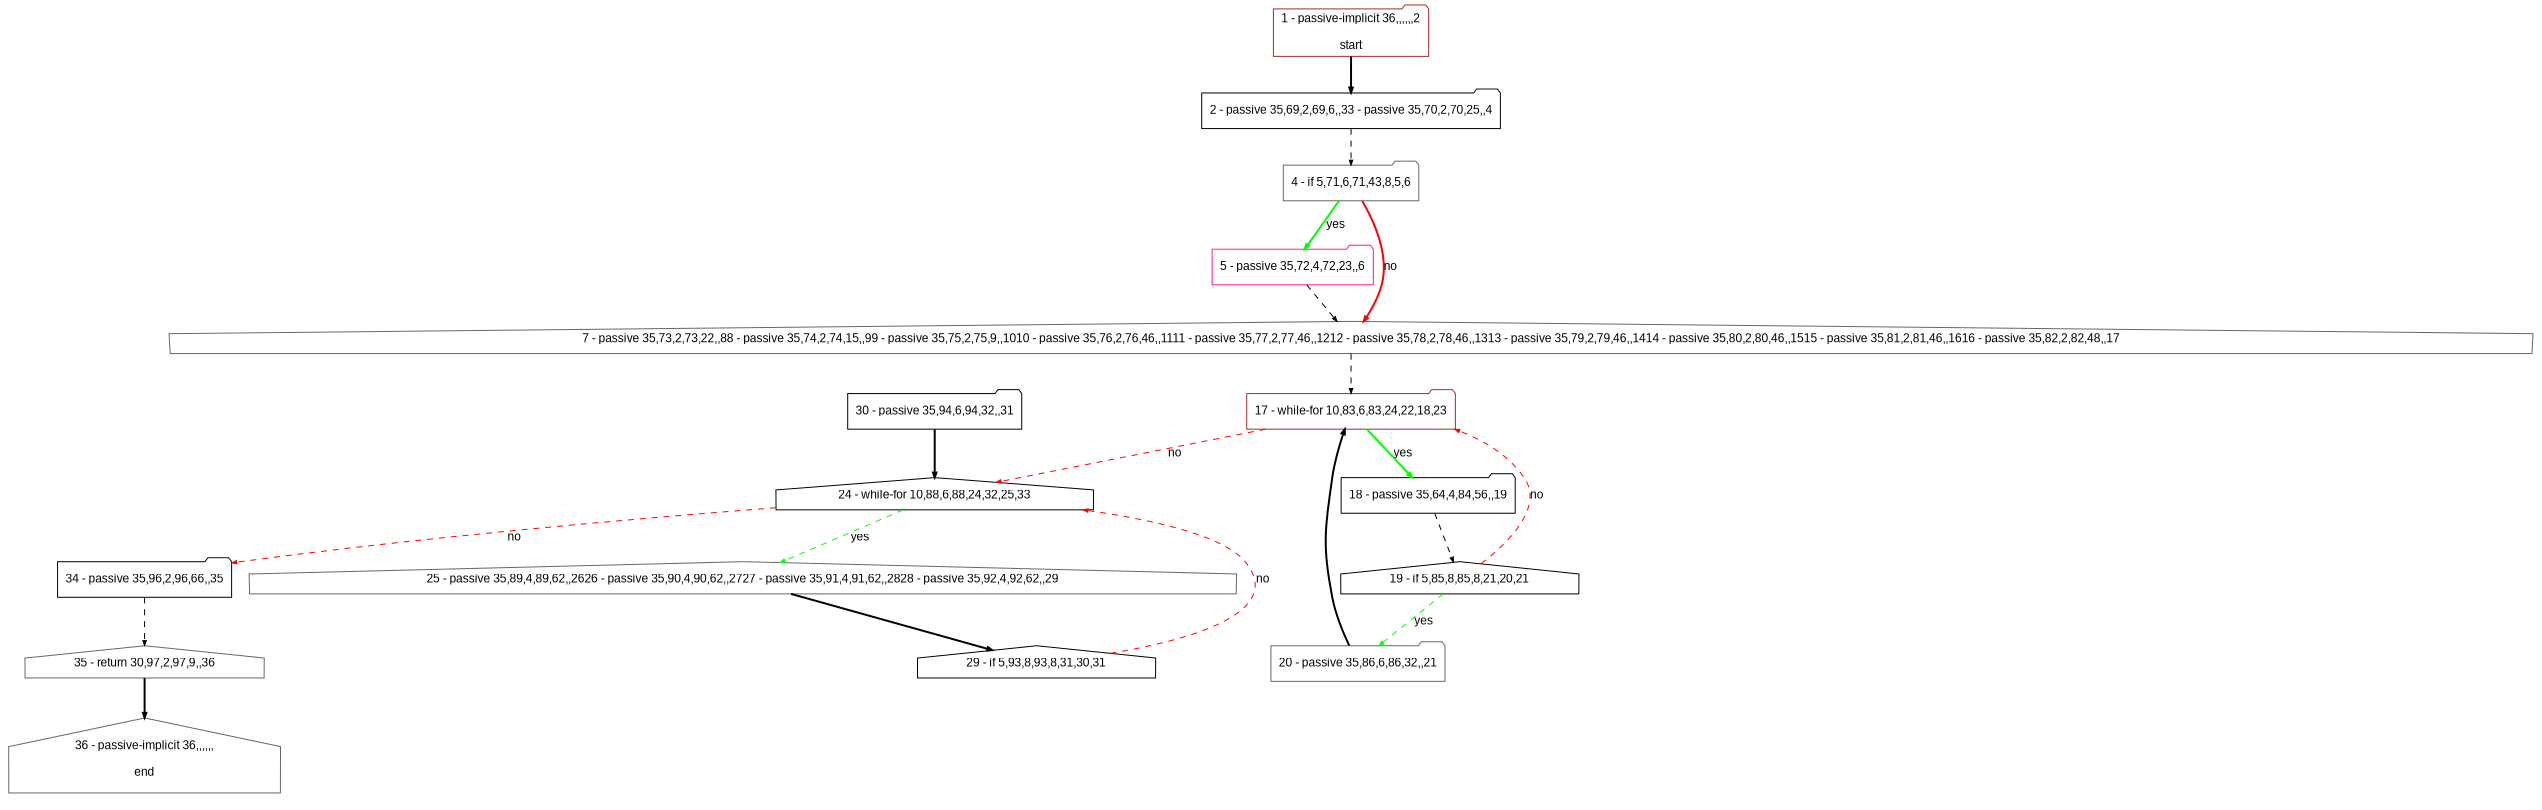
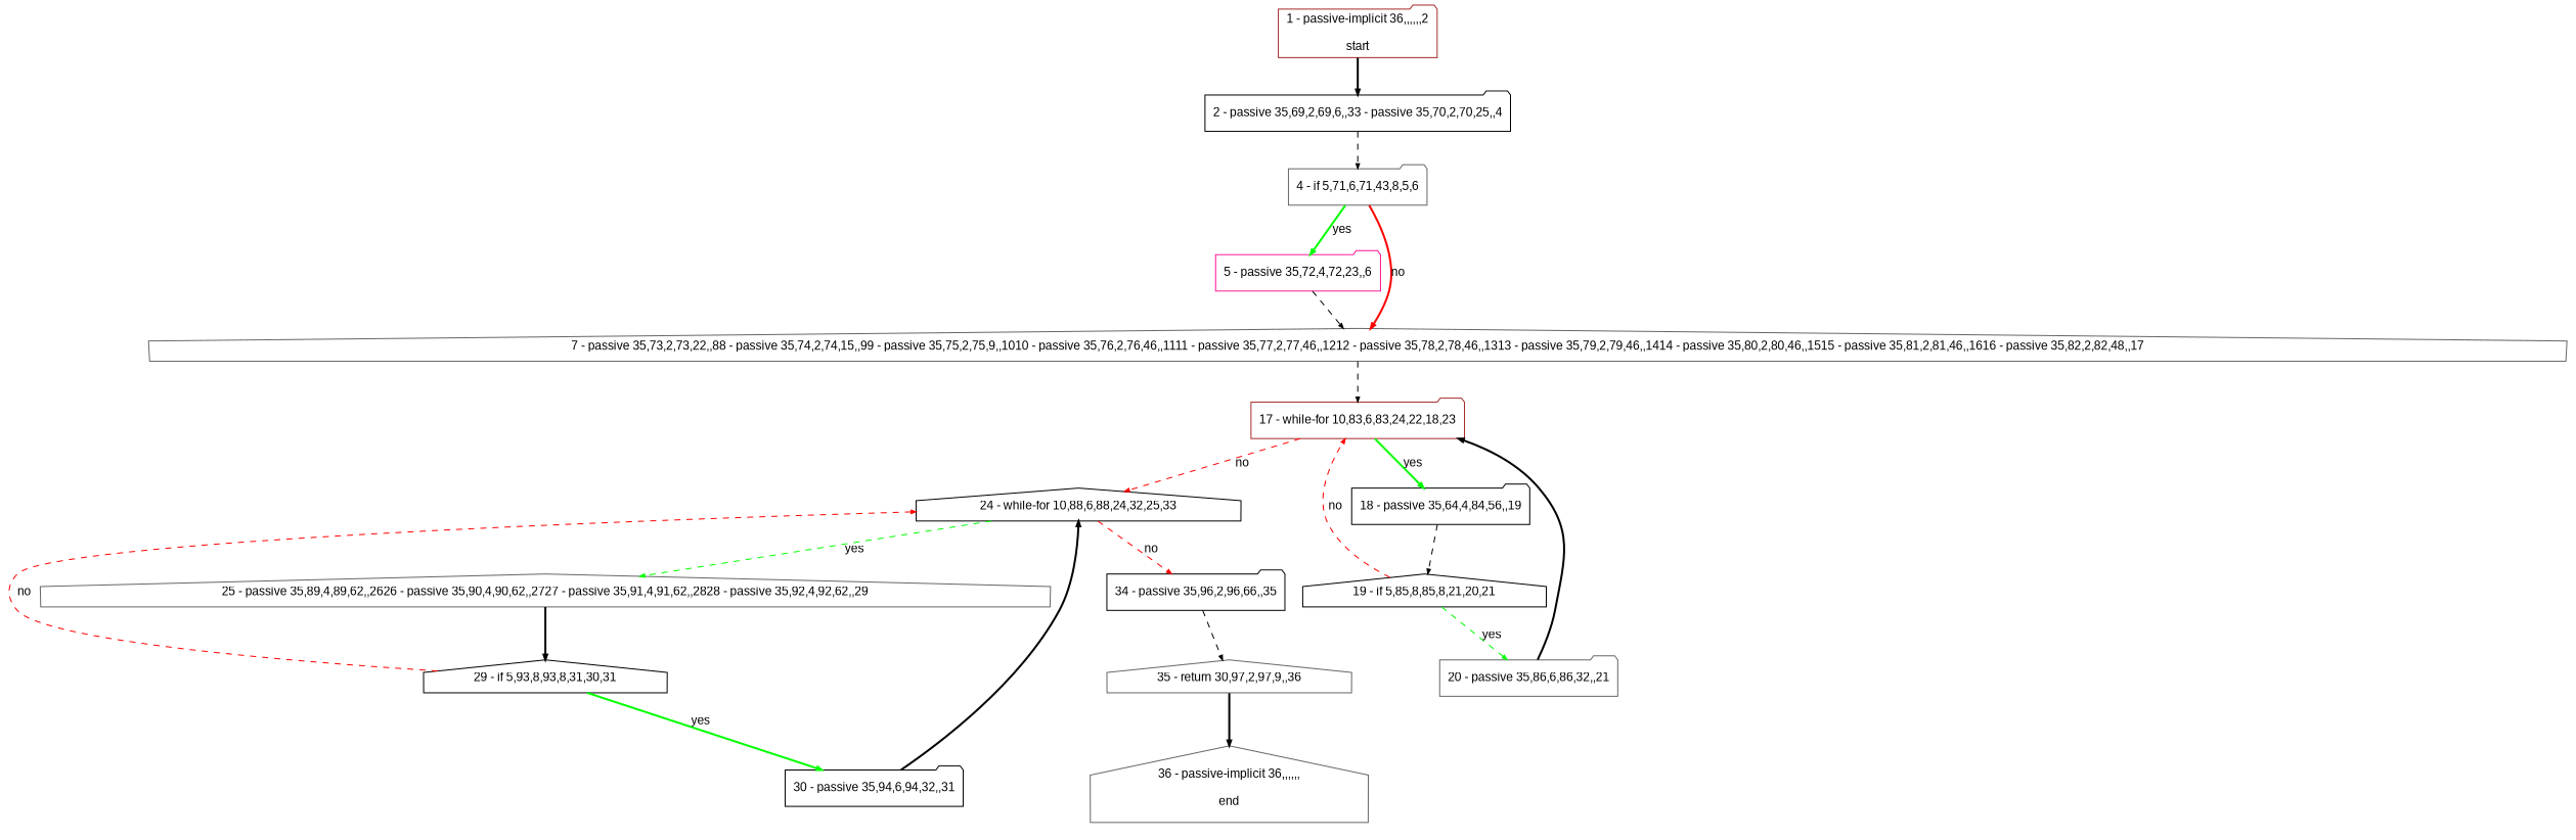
  digraph {
    bgcolor=white
    compound=true
    fillcolor="#FFFFCC"
    fontname=Arial
    fontsize=12
    pack=true
    packmode=clust
    style="rounded,filled"
    node [color=black compound=true fillcolor="#ffffff" fixedsize=false fontname=Arial fontsize=12 node_initialized=no shape=folder style=filled]
    edge [arrowhead=normal arrowsize=0.5 arrowtail=none color="#000000" compound=true dir=forward fontcolor=black fontname=Arial fontsize=12 style=dashed]
    n1 [label="2 - passive 35,69,2,69,6,,33 - passive 35,70,2,70,25,,4"]
    n2 [color=gray40 label="4 - if 5,71,6,71,43,8,5,6"]
    n3 [color=deeppink label="5 - passive 35,72,4,72,23,,6"]
    n4 [color=gray40 label="7 - passive 35,73,2,73,22,,88 - passive 35,74,2,74,15,,99 - passive 35,75,2,75,9,,1010 - passive 35,76,2,76,46,,1111 - passive 35,77,2,77,46,,1212 - passive 35,78,2,78,46,,1313 - passive 35,79,2,79,46,,1414 - passive 35,80,2,80,46,,1515 - passive 35,81,2,81,46,,1616 - passive 35,82,2,82,48,,17" shape=house]
    n5 [color=brown label="1 - passive-implicit 36,,,,,,2\n\nstart"]
    n6 [color=brown label="17 - while-for 10,83,6,83,24,22,18,23"]
    n7 [label="18 - passive 35,64,4,84,56,,19"]
    n8 [label="24 - while-for 10,88,6,88,24,32,25,33" shape=house]
    n9 [label="19 - if 5,85,8,85,8,21,20,21" shape=house]
    n10 [color=gray40 label="25 - passive 35,89,4,89,62,,2626 - passive 35,90,4,90,62,,2727 - passive 35,91,4,91,62,,2828 - passive 35,92,4,92,62,,29" shape=house]
    n11 [label="34 - passive 35,96,2,96,66,,35"]
    n12 [color=gray40 label="20 - passive 35,86,6,86,32,,21"]
    n13 [label="29 - if 5,93,8,93,8,31,30,31" shape=house]
    n14 [color=gray40 label="35 - return 30,97,2,97,9,,36" shape=house]
    n15 [label="30 - passive 35,94,6,94,32,,31"]
    n16 [color=gray40 label="36 - passive-implicit 36,,,,,,\n\nend" shape=house]
    n1 -> n2
    n2 -> n3 [color="#00ff00" label=yes style=bold]
    n2 -> n4 [color="#ff0000" label=no style=bold]
    n3 -> n4
    n4 -> n6
    n5 -> n1 [style=bold]
    n6 -> n7 [color="#00ff00" label=yes style=bold]
    n6 -> n8 [color="#ff0000" label=no]
    n7 -> n9
    n8 -> n10 [color="#00ff00" label=yes]
    n8 -> n11 [color="#ff0000" label=no]
    n9 -> n6 [color="#ff0000" label=no]
    n9 -> n12 [color="#00ff00" label=yes]
    n10 -> n13 [style=bold]
    n11 -> n14
    n12 -> n6 [style=bold]
    n13 -> n8 [color="#ff0000" label=no]
+   n13 -> n15 [color="#00ff00" label=yes style=bold]
    n14 -> n16 [style=bold]
    n15 -> n8 [style=bold]
  }
